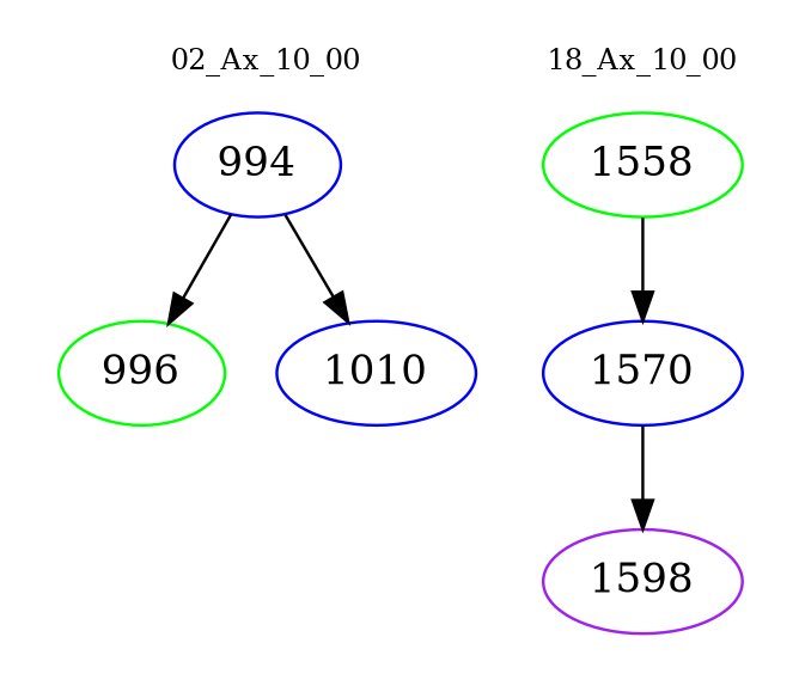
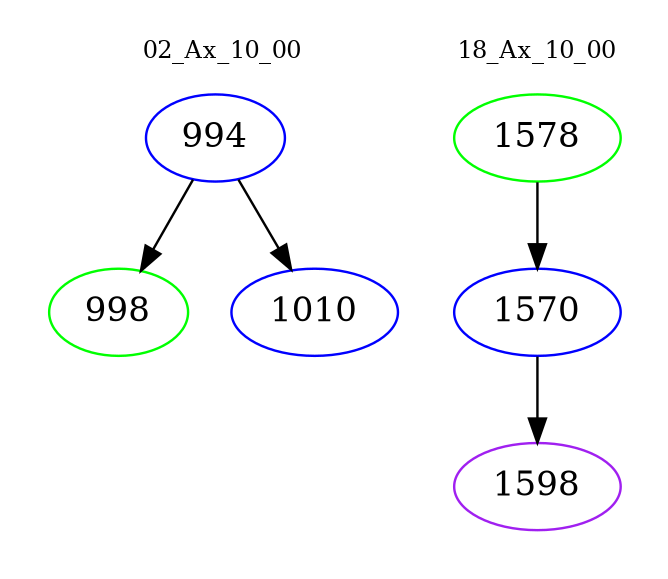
  digraph {
    node [color=blue]
    edge [color=black]
-   n1 [color=green label=996]
+   n1 [color=green label=998]
    n2 [label=994]
    n3 [label=1010]
-   n4 [color=green label=1558]
+   n4 [color=green label=1578]
    n5 [label=1570]
    n6 [color=purple label=1598]
    subgraph cluster_1 {
      color=white
      fontsize=10
      label="02_Ax_10_00"
      n1
      n2
      n3
    }
    subgraph cluster_2 {
      color=white
      fontsize=10
      label="18_Ax_10_00"
      n4
      n5
      n6
    }
    n2 -> n1
    n2 -> n3
    n4 -> n5
    n5 -> n6
  }
